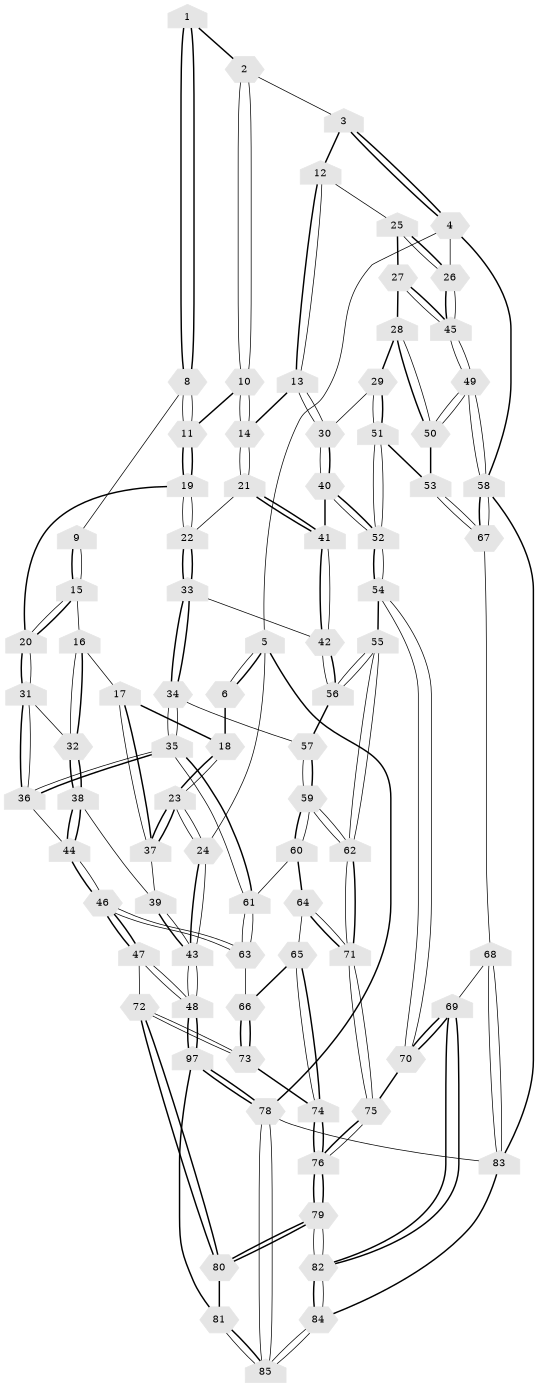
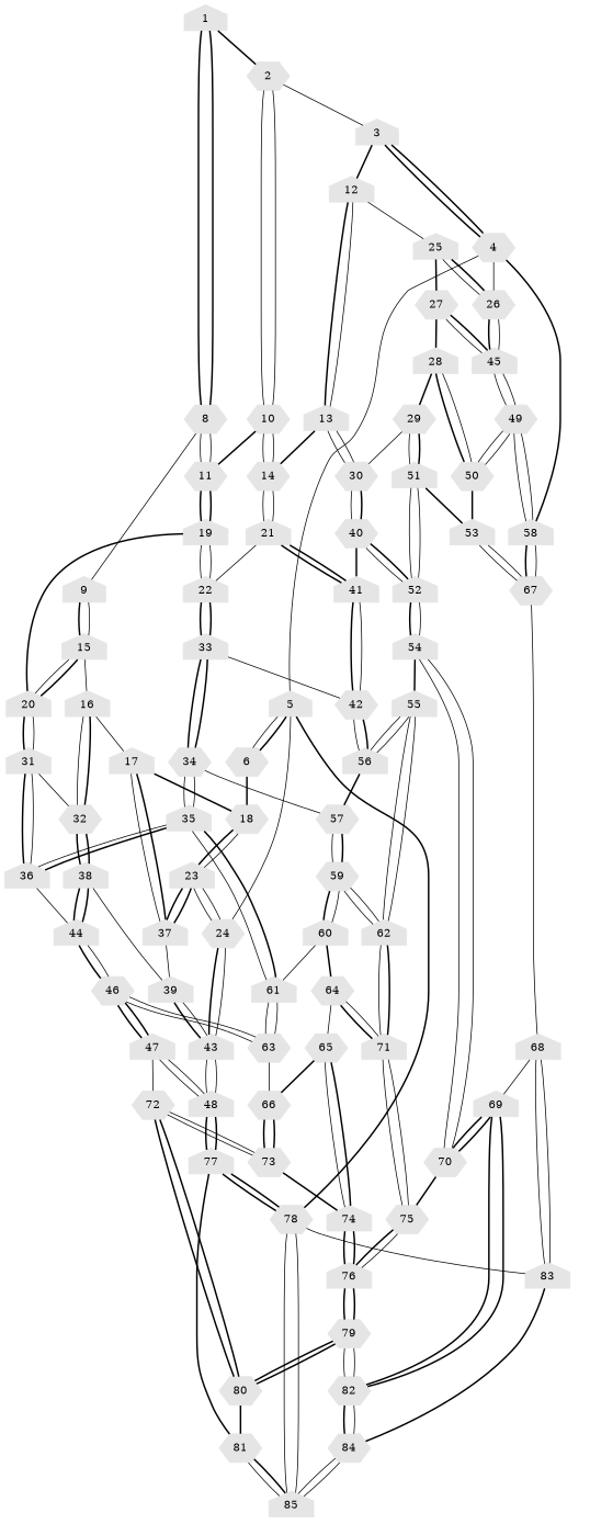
  graph {
    node [color=gray90 shape=house style=filled]
    edge [style=solid]
    2 [shape=hexagon]
    1
    8 [shape=hexagon]
    3
    10 [shape=hexagon]
    9
    11 [shape=hexagon]
    4 [shape=hexagon]
    12
    14 [shape=hexagon]
    5
    26 [shape=hexagon]
    58
    13
    25
    6 [shape=hexagon]
    24 [shape=hexagon]
    78 [shape=hexagon]
    45
    67 [shape=hexagon]
    83
    18 [shape=hexagon]
    43
    85
    23
    15
    19
    16
    20
    21
    22
    30 [shape=hexagon]
    27 [shape=hexagon]
    40 [shape=hexagon]
    41
    17
    32 [shape=hexagon]
    31
    37
    38
    39
    33
    36
    42 [shape=hexagon]
    34 [shape=hexagon]
    48
    28
    49 [shape=hexagon]
    29 [shape=hexagon]
    50 [shape=hexagon]
    51
    53
    52
    44
    35
    57 [shape=hexagon]
    56
    61
    59 [shape=hexagon]
    63 [shape=hexagon]
    46 [shape=hexagon]
    54
-   77 [label=97]
+   77
    47
    72 [shape=hexagon]
    66 [shape=hexagon]
    73 [shape=hexagon]
    80 [shape=hexagon]
    81 [shape=hexagon]
    55
    70 [shape=hexagon]
    68
    62
    75 [shape=hexagon]
    71
    60
    84 [shape=hexagon]
    64 [shape=hexagon]
    65 [shape=hexagon]
    74
    76
    69
    82 [shape=hexagon]
    79 [shape=hexagon]
    2 -- 3
    2 -- 10
    2 -- 10
    1 -- 2 [style=bold]
    1 -- 8 [style=bold]
    1 -- 8 [style=bold]
    8 -- 9
    8 -- 11
    8 -- 11
    3 -- 4 [style=bold]
    3 -- 4 [style=bold]
    3 -- 12 [style=bold]
    10 -- 11 [style=bold]
    10 -- 14
    10 -- 14
    9 -- 15 [style=bold]
    9 -- 15
    11 -- 19 [style=bold]
    11 -- 19 [style=bold]
    4 -- 5
    4 -- 26
    4 -- 58 [style=bold]
    12 -- 13 [style=bold]
    12 -- 13
    12 -- 25
    14 -- 21
    14 -- 21
    5 -- 6
    5 -- 6 [style=bold]
    5 -- 24
    5 -- 78 [style=bold]
    26 -- 45 [style=bold]
    26 -- 45
    58 -- 67 [style=bold]
    58 -- 67
-   58 -- 83 [style=bold]
    13 -- 14 [style=bold]
    13 -- 30
    13 -- 30
    25 -- 26
    25 -- 26 [style=bold]
    25 -- 27 [style=bold]
    6 -- 18 [style=bold]
    24 -- 43 [style=bold]
    24 -- 43
    78 -- 83
    78 -- 85
    78 -- 85
    45 -- 49
    45 -- 49
    67 -- 68
    83 -- 84 [style=bold]
    18 -- 23 [style=bold]
    18 -- 23
    43 -- 48
    43 -- 48
    23 -- 24
    23 -- 24
    23 -- 37 [style=bold]
    23 -- 37 [style=bold]
    15 -- 16
    15 -- 20
    15 -- 20 [style=bold]
    19 -- 20 [style=bold]
    19 -- 22
    19 -- 22
    16 -- 17
    16 -- 32
    16 -- 32 [style=bold]
    20 -- 31 [style=bold]
    20 -- 31
    21 -- 22
    21 -- 41 [style=bold]
    21 -- 41 [style=bold]
    22 -- 33 [style=bold]
    22 -- 33 [style=bold]
    30 -- 40
    30 -- 40 [style=bold]
    27 -- 45
    27 -- 45 [style=bold]
    27 -- 28 [style=bold]
    40 -- 41 [style=bold]
    40 -- 52
    40 -- 52 [style=bold]
    41 -- 42 [style=bold]
    41 -- 42
    17 -- 18 [style=bold]
    17 -- 37
    17 -- 37 [style=bold]
    32 -- 38 [style=bold]
    32 -- 38 [style=bold]
    31 -- 32
    31 -- 36 [style=bold]
    31 -- 36
    37 -- 39
    38 -- 39
    38 -- 44 [style=bold]
    38 -- 44 [style=bold]
    39 -- 43 [style=bold]
    39 -- 43
    33 -- 42
    33 -- 34 [style=bold]
    33 -- 34 [style=bold]
    36 -- 44
    42 -- 56
    42 -- 56 [style=bold]
    34 -- 35
    34 -- 35
    34 -- 57
    48 -- 77 [style=bold]
    48 -- 77 [style=bold]
    28 -- 29 [style=bold]
    28 -- 50 [style=bold]
    28 -- 50
    49 -- 58
    49 -- 58
    49 -- 50
    49 -- 50
    29 -- 30
    29 -- 51
    29 -- 51 [style=bold]
    50 -- 53 [style=bold]
    51 -- 53 [style=bold]
    51 -- 52
    51 -- 52
    53 -- 67
    53 -- 67
    52 -- 54 [style=bold]
    52 -- 54
    44 -- 46 [style=bold]
    44 -- 46
    35 -- 36
    35 -- 36 [style=bold]
    35 -- 61
    35 -- 61 [style=bold]
    57 -- 59
    57 -- 59 [style=bold]
    56 -- 57 [style=bold]
    61 -- 63
    61 -- 63
    59 -- 62
    59 -- 62
    59 -- 60 [style=bold]
    59 -- 60
    63 -- 66
    46 -- 63
    46 -- 63
    46 -- 47 [style=bold]
    46 -- 47 [style=bold]
    54 -- 55 [style=bold]
    54 -- 70
    54 -- 70
    77 -- 78 [style=bold]
    77 -- 78 [style=bold]
    77 -- 81 [style=bold]
    47 -- 48
    47 -- 48
    47 -- 72
    72 -- 73
    72 -- 73
    72 -- 80 [style=bold]
    72 -- 80 [style=bold]
    66 -- 73 [style=bold]
    66 -- 73 [style=bold]
    73 -- 74 [style=bold]
    80 -- 81 [style=bold]
    81 -- 85
    81 -- 85 [style=bold]
    55 -- 56
    55 -- 56
    55 -- 62
    55 -- 62
    70 -- 75 [style=bold]
    68 -- 83
    68 -- 83
    68 -- 69
    62 -- 71
    62 -- 71 [style=bold]
    75 -- 76 [style=bold]
    75 -- 76
    71 -- 75
    71 -- 75
    60 -- 61
    60 -- 64 [style=bold]
    84 -- 85
    84 -- 85
    64 -- 71 [style=bold]
    64 -- 71
    64 -- 65
    65 -- 66 [style=bold]
    65 -- 74
    65 -- 74 [style=bold]
    74 -- 76 [style=bold]
    74 -- 76 [style=bold]
    76 -- 79 [style=bold]
    76 -- 79 [style=bold]
    69 -- 70 [style=bold]
    69 -- 70 [style=bold]
    69 -- 82 [style=bold]
    69 -- 82 [style=bold]
    82 -- 84 [style=bold]
    82 -- 84
    79 -- 80 [style=bold]
    79 -- 80 [style=bold]
    79 -- 82
    79 -- 82
  }
